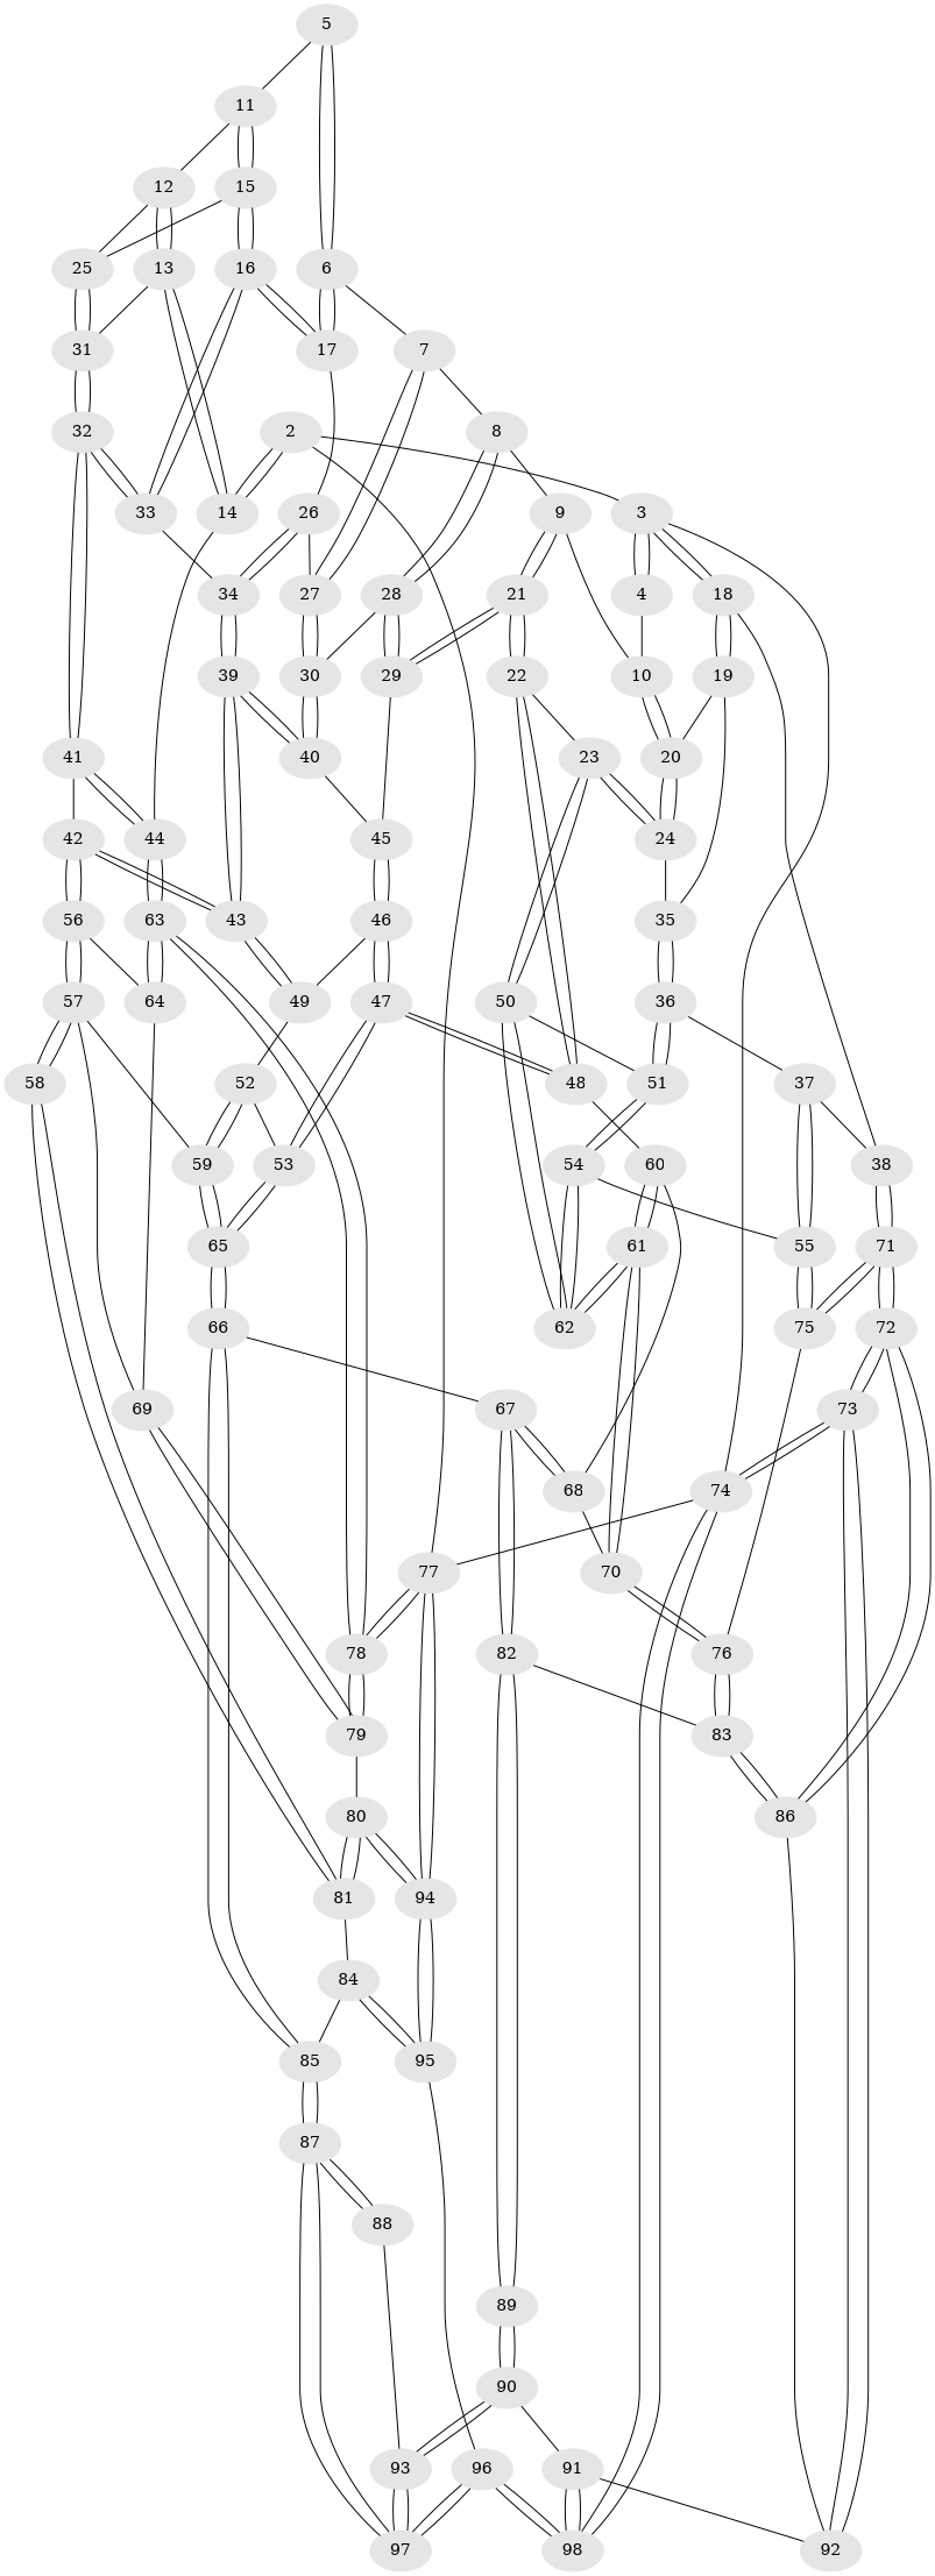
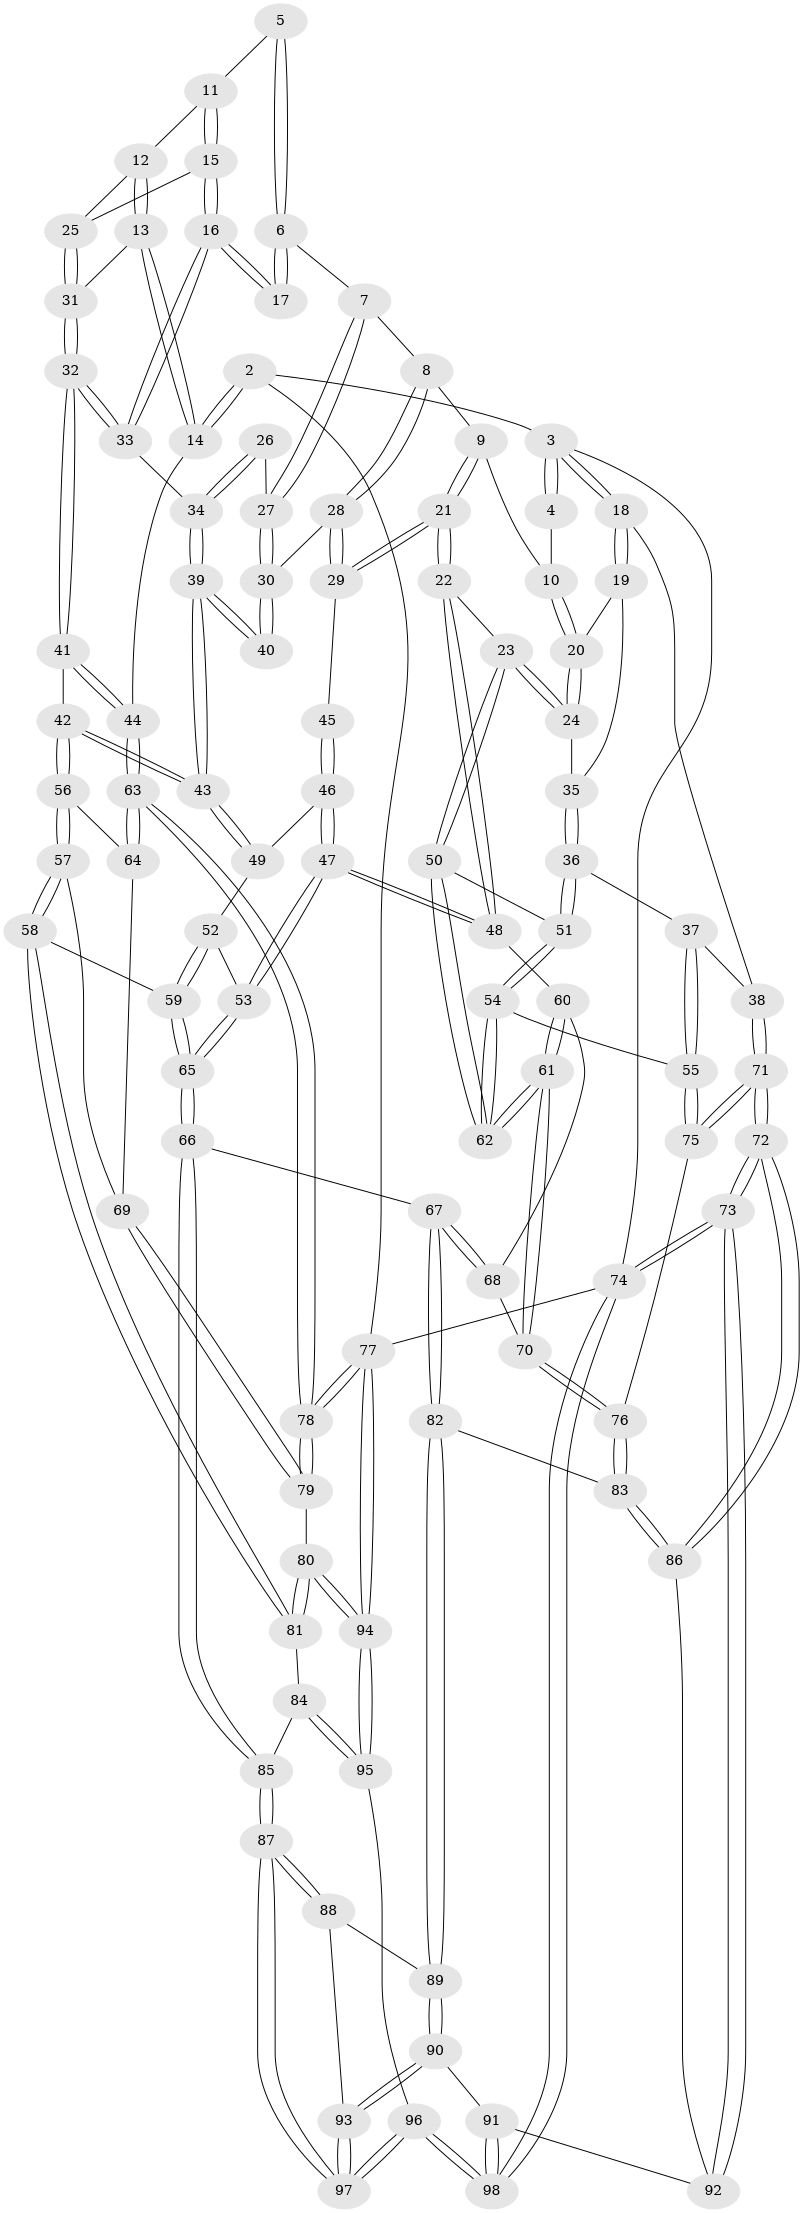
  graph {
    node [color=gray90 style=filled]
    2
    3
    14
    77
    5
    6
    11
    4
    18
    74
    44
    78
    94
    10
    19
    38
    98
    20
    7
    17
    12
    15
    8
    27
    26
    9
    28
    30
    21
    29
    22
    24
    13
    25
    16
    31
    32
    63
    33
    34
    35
    71
    36
    23
    48
    45
    50
    60
    51
    62
    39
    40
    46
    41
    42
    43
    37
    55
    54
    75
    72
    49
    56
    57
    64
    52
    47
    53
    65
    61
    68
    59
    66
    76
    58
    69
    81
    79
    84
    70
    67
    85
    82
    87
    83
    89
    80
    73
    86
    92
    95
    90
    96
    88
    97
    93
    91
    2 -- 3
    2 -- 14
    2 -- 14
    2 -- 77
    3 -- 4
    3 -- 4
    3 -- 18
    3 -- 18
    3 -- 74
    14 -- 44
    77 -- 78
    77 -- 78
    77 -- 94
    77 -- 94
    5 -- 6
    5 -- 6
    5 -- 11
    6 -- 7
    6 -- 17
    6 -- 17
    11 -- 12
    11 -- 15
    11 -- 15
    4 -- 10
    18 -- 19
    18 -- 19
    18 -- 38
    74 -- 77
    74 -- 98
    74 -- 98
    44 -- 63
    44 -- 63
    78 -- 79
    78 -- 79
    94 -- 95
    94 -- 95
    10 -- 20
    10 -- 20
    19 -- 20
    19 -- 35
    38 -- 71
    38 -- 71
    20 -- 24
    20 -- 24
    7 -- 8
    7 -- 27
    7 -- 27
-   17 -- 26
    12 -- 13
    12 -- 13
    12 -- 25
    15 -- 25
    15 -- 16
    15 -- 16
    8 -- 9
    8 -- 28
    8 -- 28
    27 -- 30
    27 -- 30
    26 -- 27
    26 -- 34
    26 -- 34
    9 -- 10
    9 -- 21
    9 -- 21
    28 -- 30
    28 -- 29
    28 -- 29
    30 -- 40
    30 -- 40
    21 -- 29
    21 -- 29
    21 -- 22
    21 -- 22
    29 -- 45
    22 -- 23
    22 -- 48
    22 -- 48
    24 -- 35
    13 -- 14
    13 -- 14
    13 -- 31
    25 -- 31
    25 -- 31
    16 -- 17
    16 -- 17
    16 -- 33
    16 -- 33
    31 -- 32
    31 -- 32
    32 -- 33
    32 -- 33
    32 -- 41
    32 -- 41
    63 -- 78
    63 -- 78
    63 -- 64
    63 -- 64
    33 -- 34
    34 -- 39
    34 -- 39
    35 -- 36
    35 -- 36
    71 -- 75
    71 -- 75
    71 -- 72
    71 -- 72
    36 -- 51
    36 -- 51
    36 -- 37
    23 -- 24
    23 -- 24
    23 -- 50
    23 -- 50
    48 -- 60
    45 -- 46
    45 -- 46
    50 -- 51
    50 -- 62
    50 -- 62
    60 -- 61
    60 -- 61
    60 -- 68
    51 -- 54
    51 -- 54
    39 -- 40
    39 -- 40
    39 -- 43
    39 -- 43
-   40 -- 45
    46 -- 49
    46 -- 47
    46 -- 47
    41 -- 44
    41 -- 44
    41 -- 42
    42 -- 43
    42 -- 43
    42 -- 56
    42 -- 56
    43 -- 49
    43 -- 49
    37 -- 38
    37 -- 55
    37 -- 55
    55 -- 75
    55 -- 75
    54 -- 62
    54 -- 62
    54 -- 55
    75 -- 76
    72 -- 73
    72 -- 73
    72 -- 86
    72 -- 86
    49 -- 52
    56 -- 57
    56 -- 57
    56 -- 64
    57 -- 58
    57 -- 58
    57 -- 69
    64 -- 69
    52 -- 53
    52 -- 59
    52 -- 59
    47 -- 48
    47 -- 48
    47 -- 53
    47 -- 53
    53 -- 65
    53 -- 65
    65 -- 66
    65 -- 66
    61 -- 62
    61 -- 62
    61 -- 70
    61 -- 70
    68 -- 70
    59 -- 65
    59 -- 65
    66 -- 67
    66 -- 85
    66 -- 85
    76 -- 83
    76 -- 83
-   57 -- 59
+   58 -- 59
    58 -- 81
    58 -- 81
    69 -- 79
    69 -- 79
    81 -- 84
    79 -- 80
    84 -- 85
    84 -- 95
    84 -- 95
    70 -- 76
    70 -- 76
    67 -- 68
    67 -- 68
    67 -- 82
    67 -- 82
    85 -- 87
    85 -- 87
    82 -- 83
    82 -- 89
    82 -- 89
    87 -- 88
    87 -- 88
    87 -- 97
    87 -- 97
    83 -- 86
    83 -- 86
    89 -- 90
    89 -- 90
    80 -- 94
    80 -- 94
    80 -- 81
    80 -- 81
    73 -- 74
    73 -- 74
    73 -- 92
    73 -- 92
    86 -- 92
    95 -- 96
    90 -- 93
    90 -- 93
    90 -- 91
    96 -- 98
    96 -- 98
    96 -- 97
    96 -- 97
+   88 -- 89
    88 -- 93
    93 -- 97
    93 -- 97
    91 -- 98
    91 -- 98
    91 -- 92
  }
